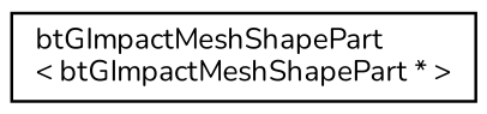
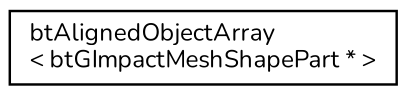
  digraph {
    rankdir=TB
    fontname=Nunito
-   n1 [color=black fillcolor=white fontname=Nunito fontsize=10 height=0.2 label="btGImpactMeshShapePart\l\< btGImpactMeshShapePart * \>" shape=record style=filled width=0.4]
+   n1 [color=black fillcolor=white fontname=Nunito fontsize=10 height=0.2 label="btAlignedObjectArray\l\< btGImpactMeshShapePart * \>" shape=record style=filled width=0.4]
  }
